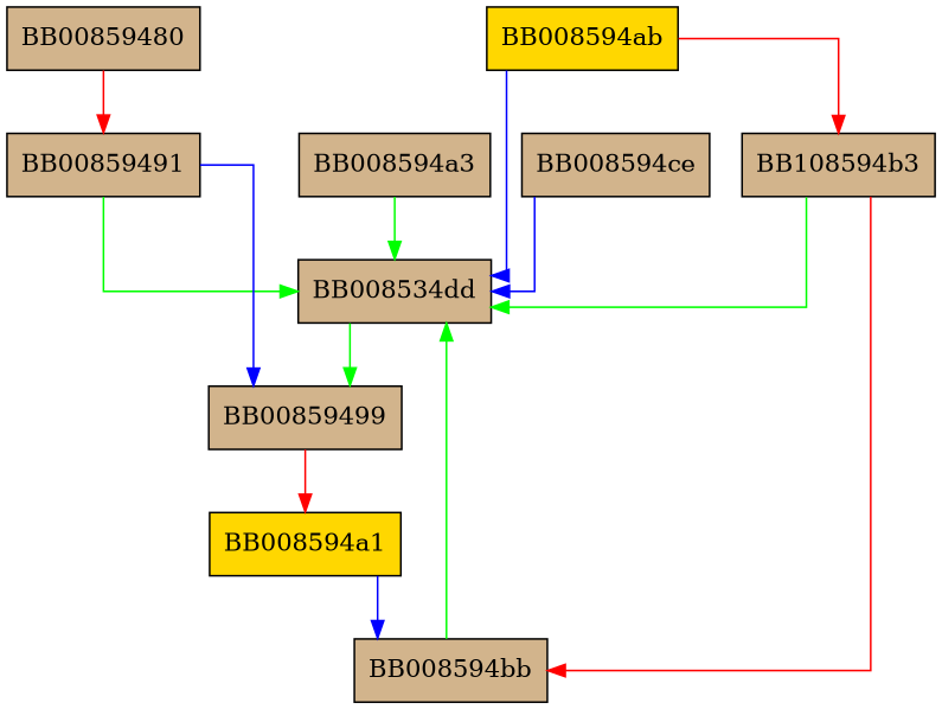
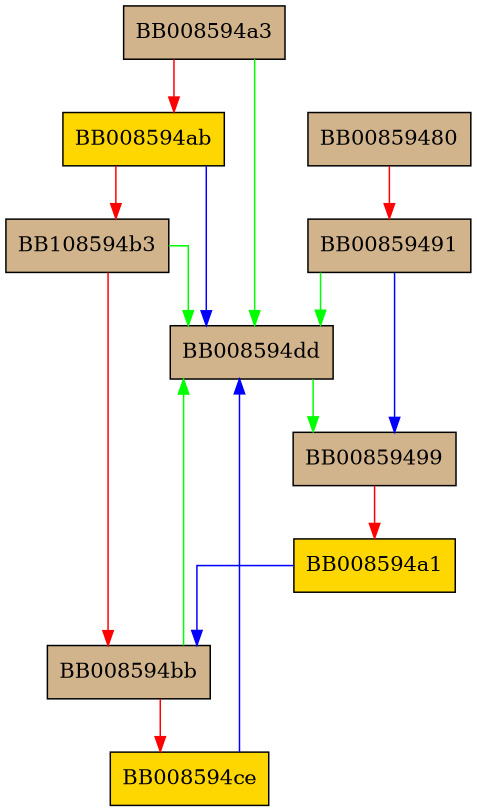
  digraph {
    fontname="DejaVu Serif"
    splines=ortho
    node [fillcolor=tan fontname="DejaVu Serif" shape=box style=filled]
    edge [color=red fontname="DejaVu Serif"]
    BB00859480
    BB00859491
    BB008594a3
-   BB008594dd [label=BB008534dd]
+   BB008594dd
    BB008594ab [fillcolor=gold]
    BB00859499
    n7 [label=BB108594b3]
    BB008594a1 [fillcolor=gold]
    BB008594bb
-   BB008594ce
+   BB008594ce [fillcolor=gold]
    BB00859480 -> BB00859491
    BB00859491 -> BB008594dd [color=green]
    BB00859491 -> BB00859499 [color=blue]
    BB008594a3 -> BB008594dd [color=green]
+   BB008594a3 -> BB008594ab
    BB008594dd -> BB00859499 [color=green]
    BB008594ab -> BB008594dd [color=blue]
    BB008594ab -> n7
    BB00859499 -> BB008594a1
    n7 -> BB008594dd [color=green]
    n7 -> BB008594bb
    BB008594a1 -> BB008594bb [color=blue]
    BB008594bb -> BB008594dd [color=green]
+   BB008594bb -> BB008594ce
    BB008594ce -> BB008594dd [color=blue]
  }
